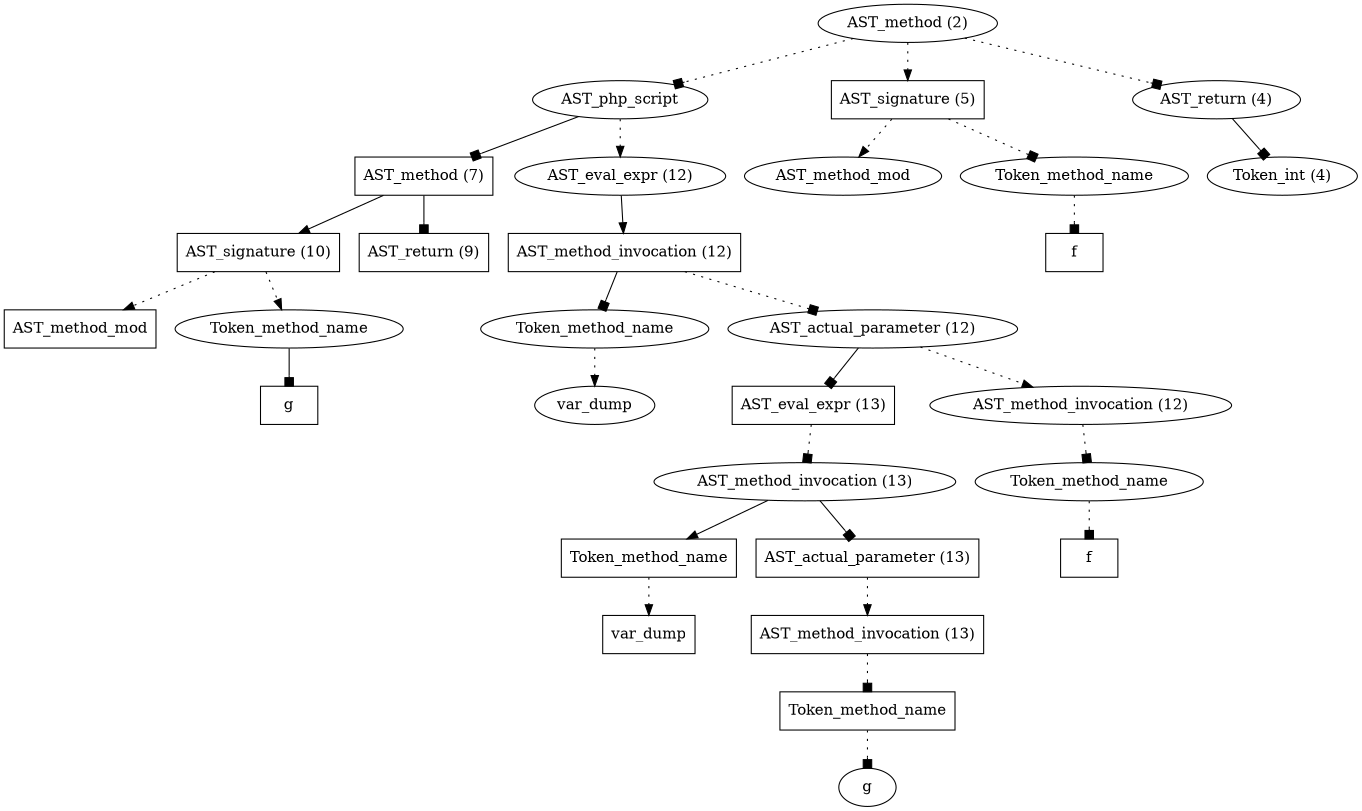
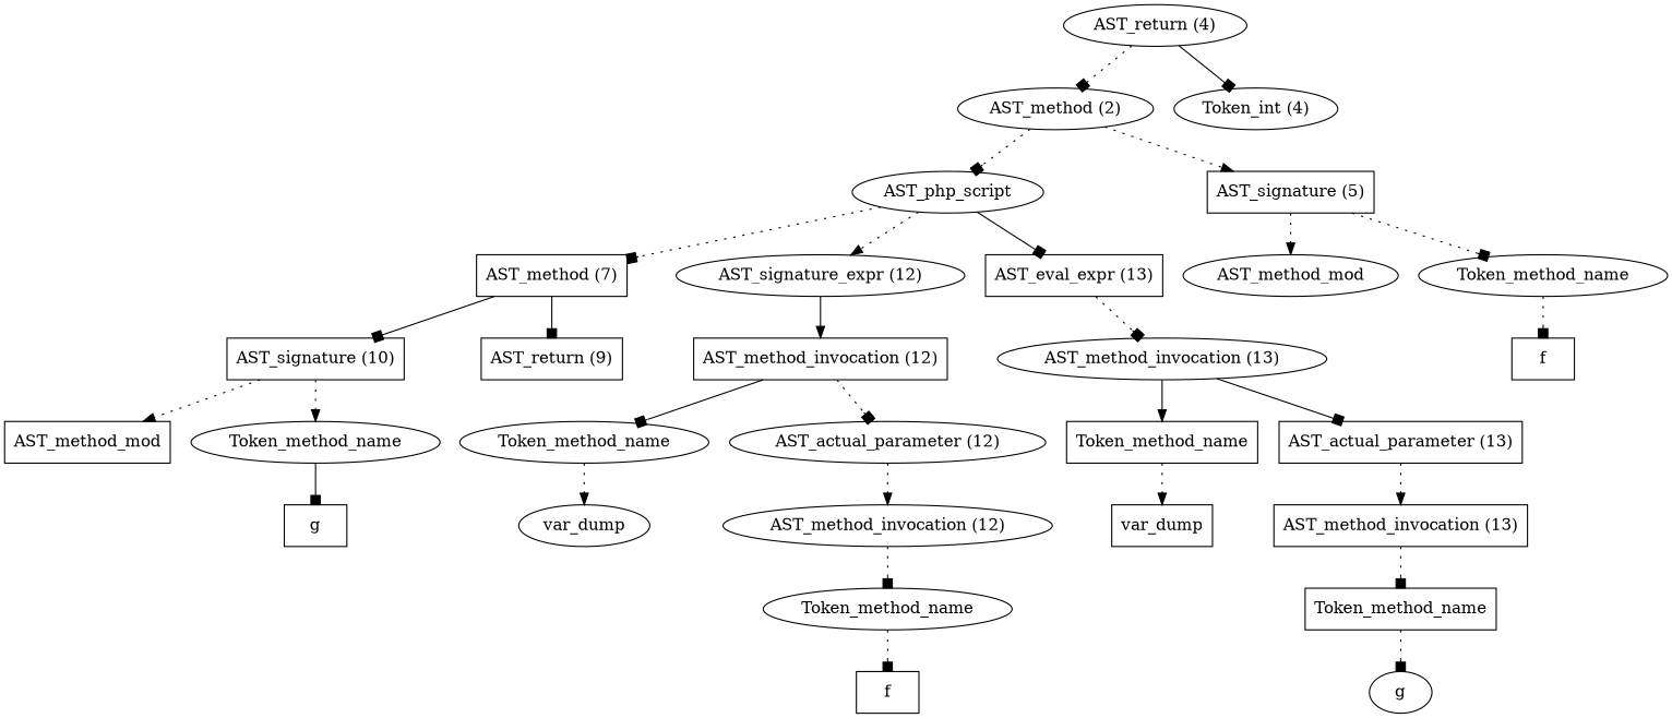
  digraph {
    node [shape=ellipse]
    edge [arrowhead=box style=dotted]
    n1 [label=AST_php_script]
    n2 [label="AST_method (7)" shape=box]
-   n3 [label="AST_eval_expr (12)"]
+   n3 [label="AST_signature_expr (12)"]
    n4 [label="AST_eval_expr (13)" shape=box]
    n5 [label="AST_method (2)"]
    n6 [label="AST_signature (5)" shape=box]
    n7 [label="AST_return (4)"]
    n8 [label="AST_signature (10)" shape=box]
    n9 [label="AST_return (9)" shape=box]
    n10 [label="AST_method_invocation (12)" shape=box]
    n11 [label="AST_method_invocation (13)"]
    n12 [label=AST_method_mod]
    n13 [label=Token_method_name]
    n14 [label="Token_int (4)"]
    n15 [label=f shape=box]
    n16 [label=AST_method_mod shape=box]
    n17 [label=Token_method_name]
    n18 [label=g shape=box]
    n19 [label=Token_method_name]
    n20 [label="AST_actual_parameter (12)"]
    n21 [label=var_dump]
    n22 [label="AST_method_invocation (12)"]
    n23 [label=Token_method_name]
    n24 [label=f shape=box]
    n25 [label=Token_method_name shape=box]
    n26 [label="AST_actual_parameter (13)" shape=box]
    n27 [label=var_dump shape=box]
    n28 [label="AST_method_invocation (13)" shape=box]
    n29 [label=Token_method_name shape=box]
    n30 [label=g]
-   n1 -> n2 [style=solid]
+   n1 -> n2
    n1 -> n3 [arrowhead=normal]
-   n20 -> n4 [style=solid]
-   n2 -> n8 [arrowhead=normal style=solid]
+   n1 -> n4 [style=solid]
+   n2 -> n8 [style=solid]
    n2 -> n9 [style=solid]
    n3 -> n10 [arrowhead=normal style=solid]
    n4 -> n11
    n5 -> n1
    n5 -> n6 [arrowhead=normal]
-   n5 -> n7
+   n7 -> n5
    n6 -> n12 [arrowhead=normal]
    n6 -> n13
    n7 -> n14 [style=solid]
    n8 -> n16 [arrowhead=normal]
    n8 -> n17 [arrowhead=normal]
    n10 -> n19 [style=solid]
    n10 -> n20
    n11 -> n25 [arrowhead=normal style=solid]
    n11 -> n26 [style=solid]
    n13 -> n15
    n17 -> n18 [style=solid]
    n19 -> n21 [arrowhead=normal]
    n20 -> n22 [arrowhead=normal]
    n22 -> n23
    n23 -> n24
    n25 -> n27 [arrowhead=normal]
    n26 -> n28 [arrowhead=normal]
    n28 -> n29
    n29 -> n30
  }
